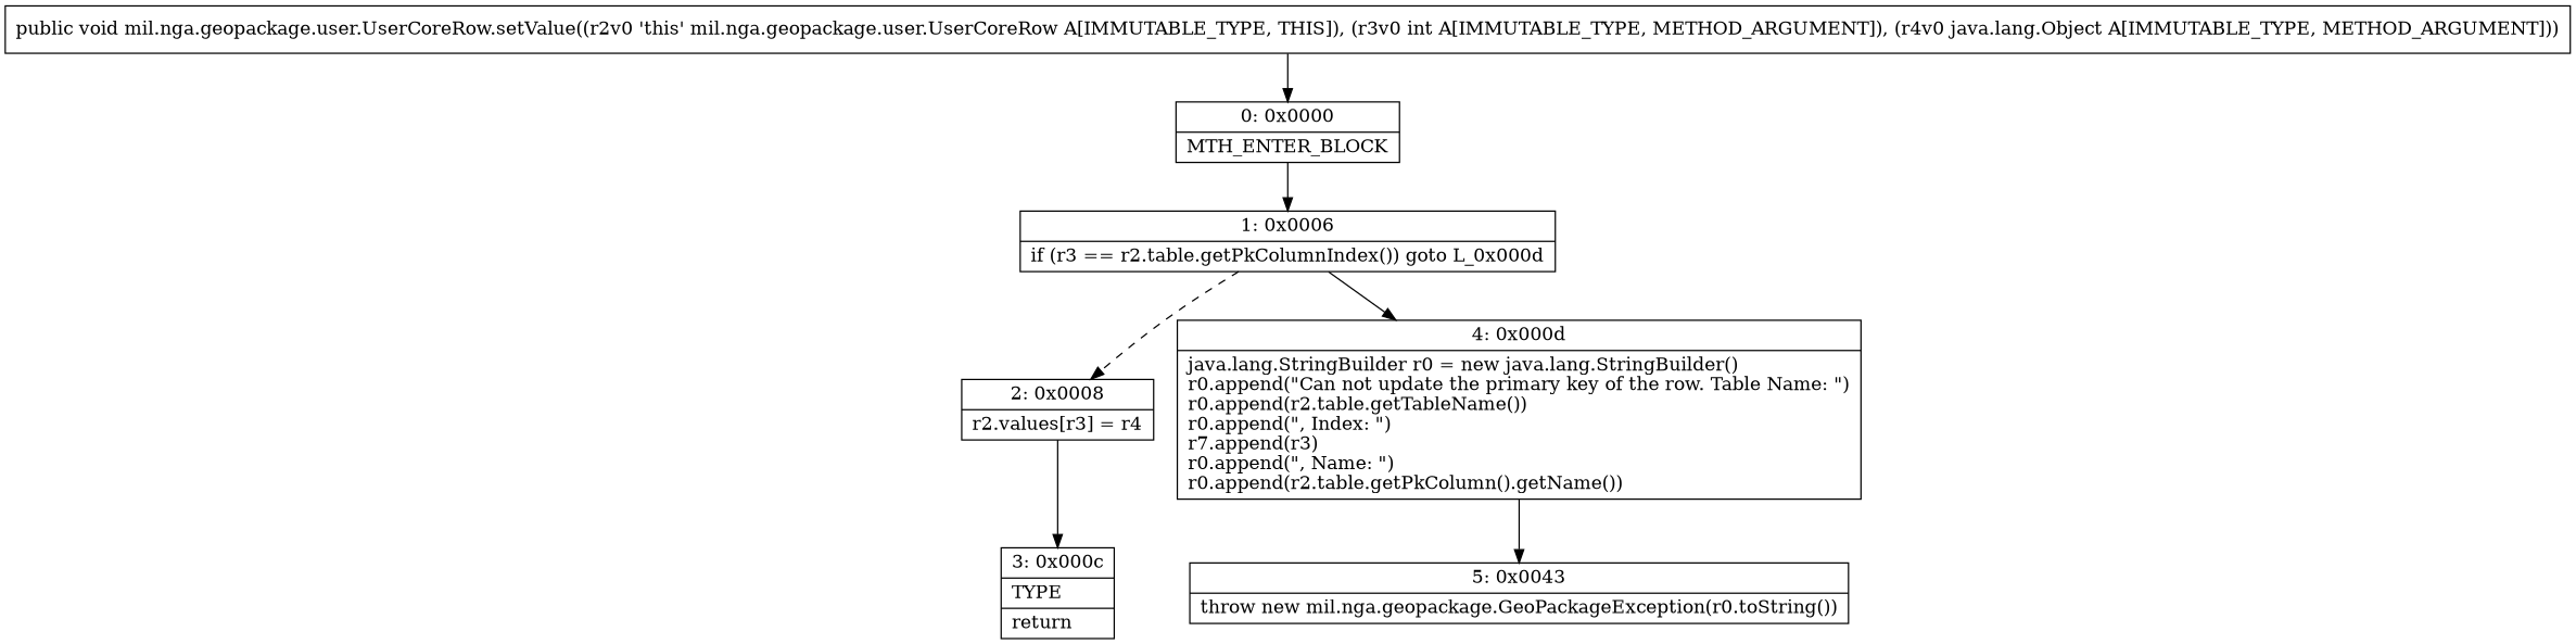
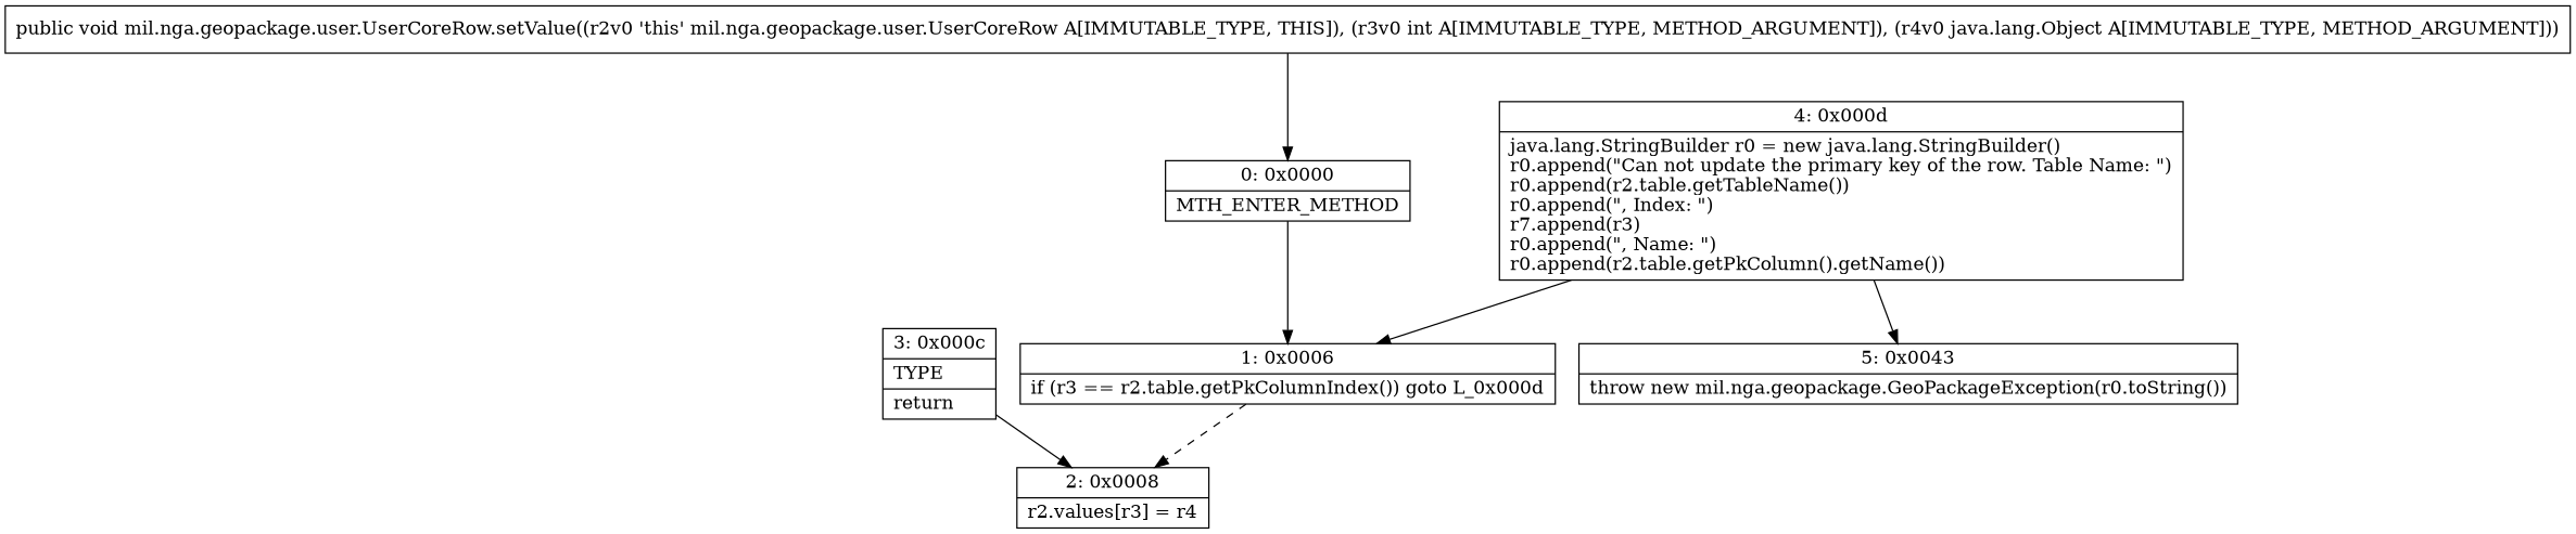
  digraph {
    node [shape=record]
-   n1 [label="{0\:\ 0x0000|MTH_ENTER_BLOCK\l}"]
+   n1 [label="{0\:\ 0x0000|MTH_ENTER_METHOD\l}"]
    n2 [label="{1\:\ 0x0006|if (r3 == r2.table.getPkColumnIndex()) goto L_0x000d\l}"]
    n3 [label="{2\:\ 0x0008|r2.values[r3] = r4\l}"]
    n4 [label="{4\:\ 0x000d|java.lang.StringBuilder r0 = new java.lang.StringBuilder()\lr0.append(\"Can not update the primary key of the row. Table Name: \")\lr0.append(r2.table.getTableName())\lr0.append(\", Index: \")\lr7.append(r3)\lr0.append(\", Name: \")\lr0.append(r2.table.getPkColumn().getName())\l}"]
    n5 [label="{3\:\ 0x000c|TYPE\l|return\l}"]
    n6 [label="{5\:\ 0x0043|throw new mil.nga.geopackage.GeoPackageException(r0.toString())\l}"]
    n7 [label="{public void mil.nga.geopackage.user.UserCoreRow.setValue((r2v0 'this' mil.nga.geopackage.user.UserCoreRow A[IMMUTABLE_TYPE, THIS]), (r3v0 int A[IMMUTABLE_TYPE, METHOD_ARGUMENT]), (r4v0 java.lang.Object A[IMMUTABLE_TYPE, METHOD_ARGUMENT])) }"]
    n1 -> n2
    n2 -> n3 [style=dashed]
-   n2 -> n4
-   n3 -> n5
+   n4 -> n2
+   n5 -> n3
    n4 -> n6
    n7 -> n1
  }
